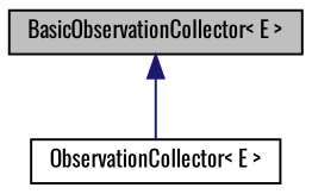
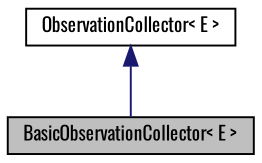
  digraph {
    fontname=Oswald
    node [color=black fontname=Oswald fontsize=10 shape=record]
    n1 [fillcolor=grey75 fontcolor=black height=0.2 label="BasicObservationCollector\< E \>" style=filled width=0.4]
    n2 [height=0.2 label="ObservationCollector\< E \>" width=0.4]
-   n1 -> n2 [color=midnightblue dir=back fontname=Oswald fontsize=10 labelfontname=Helvetica labelfontsize=10 style=solid]
+   n2 -> n1 [color=midnightblue dir=back fontname=Oswald fontsize=10 labelfontname=Helvetica labelfontsize=10 style=solid]
  }
